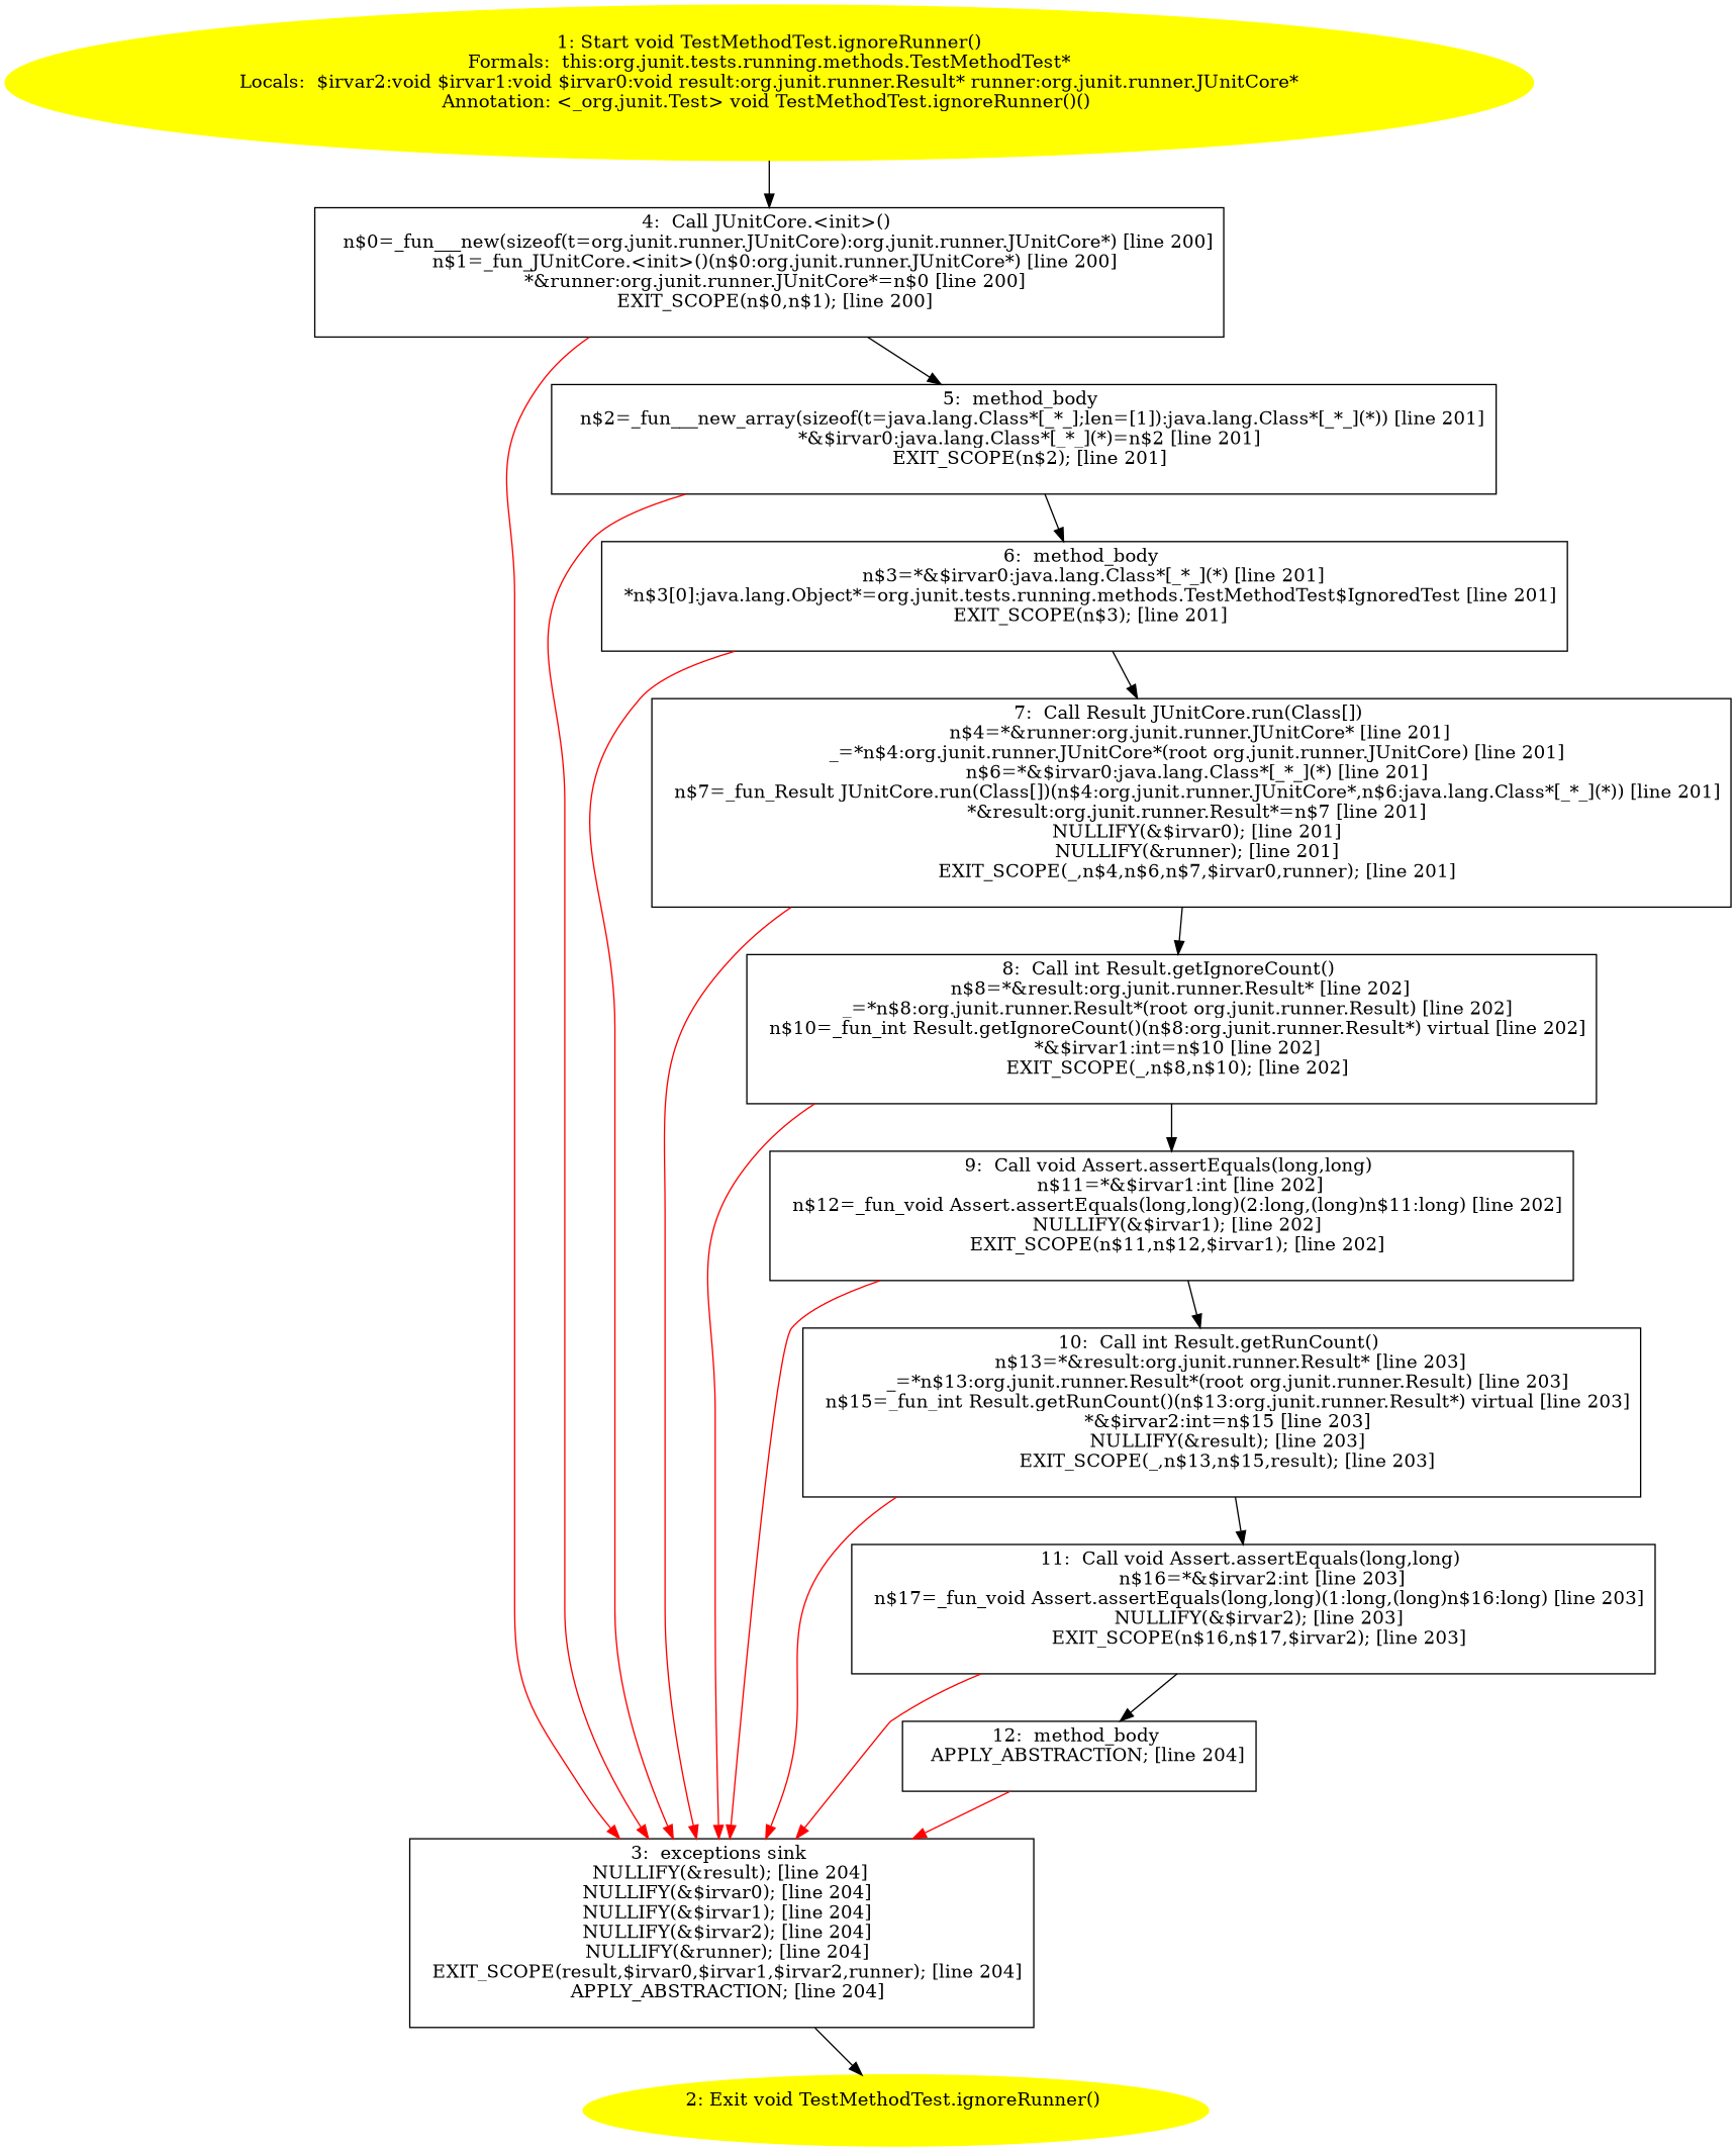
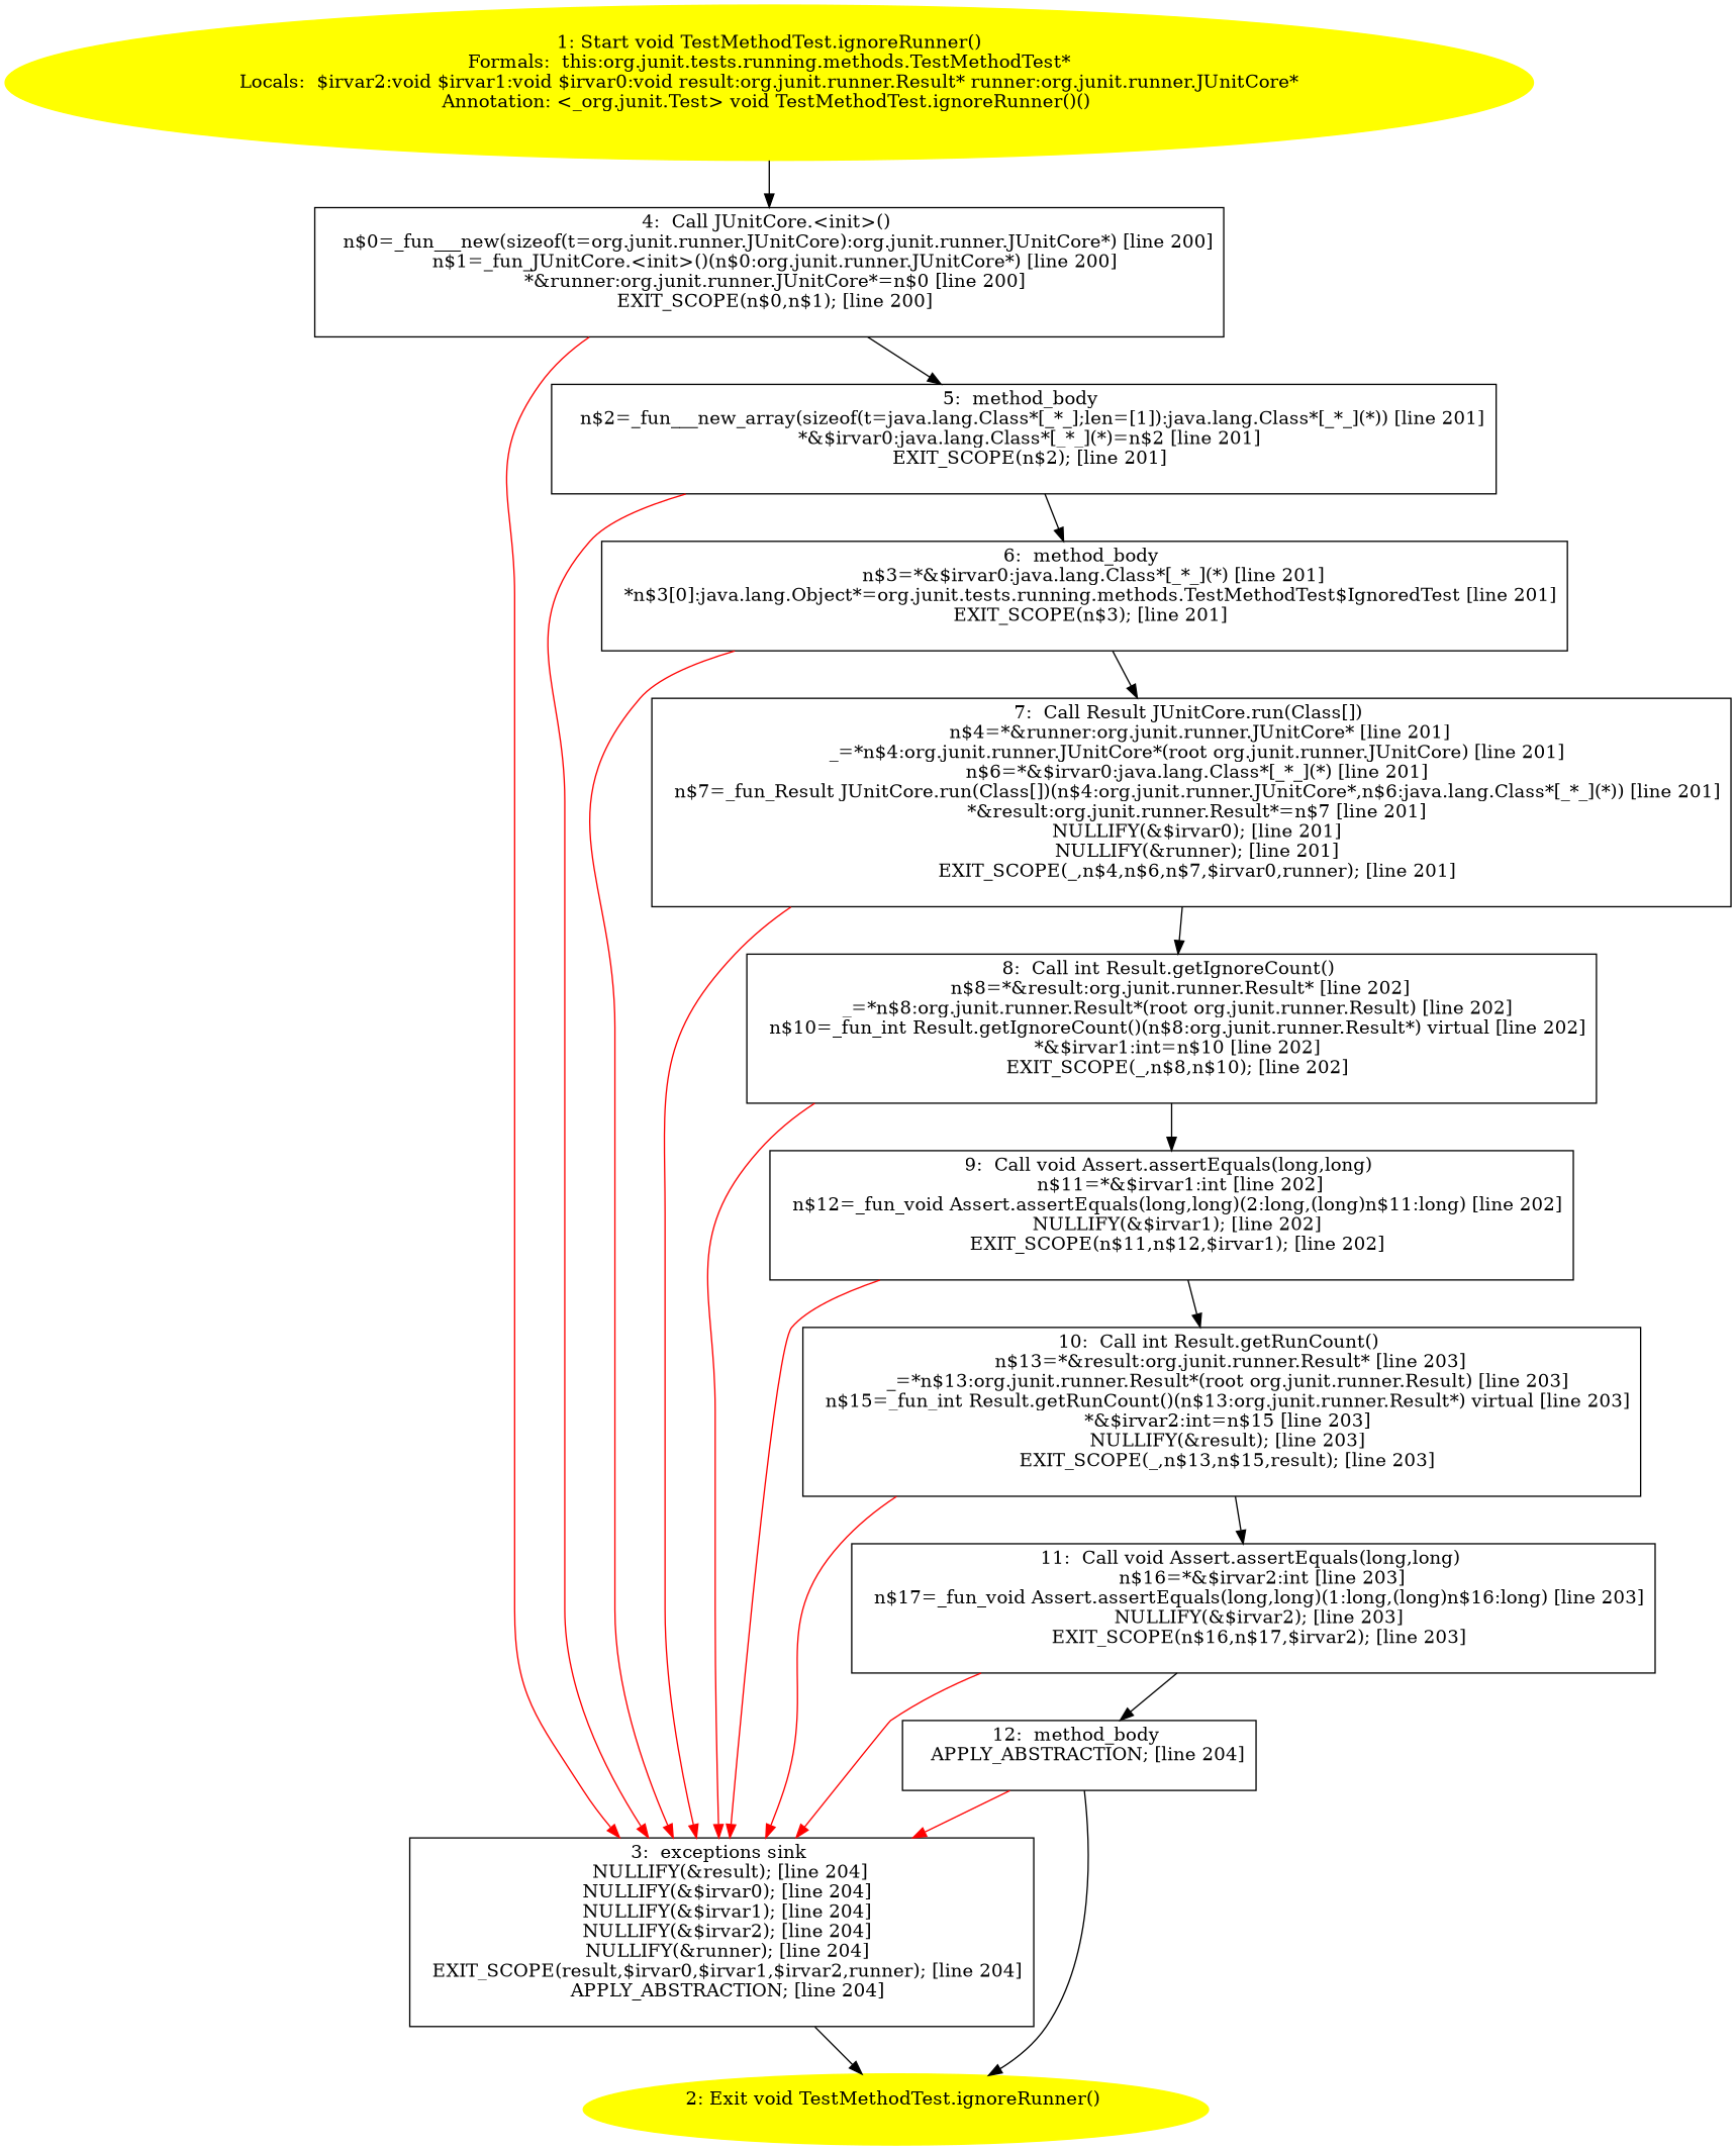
  digraph {
    node [shape=box]
    n1 [color=yellow label="1: Start void TestMethodTest.ignoreRunner()\nFormals:  this:org.junit.tests.running.methods.TestMethodTest*\nLocals:  $irvar2:void $irvar1:void $irvar0:void result:org.junit.runner.Result* runner:org.junit.runner.JUnitCore*\nAnnotation: <_org.junit.Test> void TestMethodTest.ignoreRunner()() \n  " style=filled shape=""]
    n2 [label="4:  Call JUnitCore.<init>() \n   n$0=_fun___new(sizeof(t=org.junit.runner.JUnitCore):org.junit.runner.JUnitCore*) [line 200]\n  n$1=_fun_JUnitCore.<init>()(n$0:org.junit.runner.JUnitCore*) [line 200]\n  *&runner:org.junit.runner.JUnitCore*=n$0 [line 200]\n  EXIT_SCOPE(n$0,n$1); [line 200]\n "]
    n3 [label="3:  exceptions sink \n   NULLIFY(&result); [line 204]\n  NULLIFY(&$irvar0); [line 204]\n  NULLIFY(&$irvar1); [line 204]\n  NULLIFY(&$irvar2); [line 204]\n  NULLIFY(&runner); [line 204]\n  EXIT_SCOPE(result,$irvar0,$irvar1,$irvar2,runner); [line 204]\n  APPLY_ABSTRACTION; [line 204]\n "]
    n4 [label="5:  method_body \n   n$2=_fun___new_array(sizeof(t=java.lang.Class*[_*_];len=[1]):java.lang.Class*[_*_](*)) [line 201]\n  *&$irvar0:java.lang.Class*[_*_](*)=n$2 [line 201]\n  EXIT_SCOPE(n$2); [line 201]\n "]
    n5 [color=yellow label="2: Exit void TestMethodTest.ignoreRunner() \n  " style=filled shape=""]
    n6 [label="6:  method_body \n   n$3=*&$irvar0:java.lang.Class*[_*_](*) [line 201]\n  *n$3[0]:java.lang.Object*=org.junit.tests.running.methods.TestMethodTest$IgnoredTest [line 201]\n  EXIT_SCOPE(n$3); [line 201]\n "]
    n7 [label="7:  Call Result JUnitCore.run(Class[]) \n   n$4=*&runner:org.junit.runner.JUnitCore* [line 201]\n  _=*n$4:org.junit.runner.JUnitCore*(root org.junit.runner.JUnitCore) [line 201]\n  n$6=*&$irvar0:java.lang.Class*[_*_](*) [line 201]\n  n$7=_fun_Result JUnitCore.run(Class[])(n$4:org.junit.runner.JUnitCore*,n$6:java.lang.Class*[_*_](*)) [line 201]\n  *&result:org.junit.runner.Result*=n$7 [line 201]\n  NULLIFY(&$irvar0); [line 201]\n  NULLIFY(&runner); [line 201]\n  EXIT_SCOPE(_,n$4,n$6,n$7,$irvar0,runner); [line 201]\n "]
    n8 [label="8:  Call int Result.getIgnoreCount() \n   n$8=*&result:org.junit.runner.Result* [line 202]\n  _=*n$8:org.junit.runner.Result*(root org.junit.runner.Result) [line 202]\n  n$10=_fun_int Result.getIgnoreCount()(n$8:org.junit.runner.Result*) virtual [line 202]\n  *&$irvar1:int=n$10 [line 202]\n  EXIT_SCOPE(_,n$8,n$10); [line 202]\n "]
    n9 [label="9:  Call void Assert.assertEquals(long,long) \n   n$11=*&$irvar1:int [line 202]\n  n$12=_fun_void Assert.assertEquals(long,long)(2:long,(long)n$11:long) [line 202]\n  NULLIFY(&$irvar1); [line 202]\n  EXIT_SCOPE(n$11,n$12,$irvar1); [line 202]\n "]
    n10 [label="10:  Call int Result.getRunCount() \n   n$13=*&result:org.junit.runner.Result* [line 203]\n  _=*n$13:org.junit.runner.Result*(root org.junit.runner.Result) [line 203]\n  n$15=_fun_int Result.getRunCount()(n$13:org.junit.runner.Result*) virtual [line 203]\n  *&$irvar2:int=n$15 [line 203]\n  NULLIFY(&result); [line 203]\n  EXIT_SCOPE(_,n$13,n$15,result); [line 203]\n "]
    n11 [label="11:  Call void Assert.assertEquals(long,long) \n   n$16=*&$irvar2:int [line 203]\n  n$17=_fun_void Assert.assertEquals(long,long)(1:long,(long)n$16:long) [line 203]\n  NULLIFY(&$irvar2); [line 203]\n  EXIT_SCOPE(n$16,n$17,$irvar2); [line 203]\n "]
    n12 [label="12:  method_body \n   APPLY_ABSTRACTION; [line 204]\n "]
    n1 -> n2
    n2 -> n3 [color=red]
    n2 -> n4
    n3 -> n5
    n4 -> n3 [color=red]
    n4 -> n6
    n6 -> n3 [color=red]
    n6 -> n7
    n7 -> n3 [color=red]
    n7 -> n8
    n8 -> n3 [color=red]
    n8 -> n9
    n9 -> n3 [color=red]
    n9 -> n10
    n10 -> n3 [color=red]
    n10 -> n11
    n11 -> n3 [color=red]
    n11 -> n12
    n12 -> n3 [color=red]
+   n12 -> n5
  }
